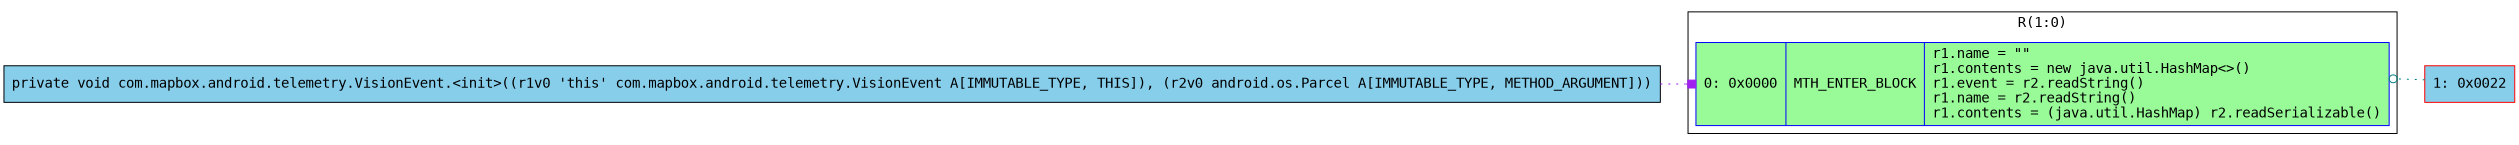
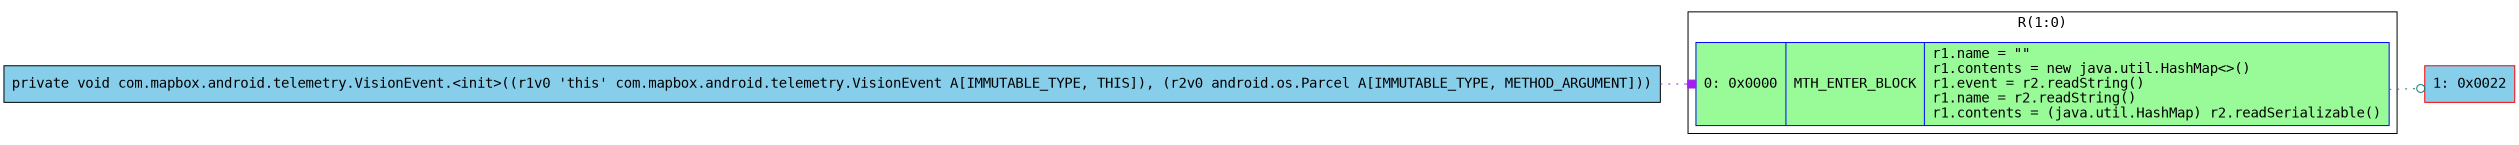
  digraph {
    rankdir=LR
    fontname="DejaVu Sans Mono"
    node [shape=record style=filled fillcolor=skyblue fontname="DejaVu Sans Mono"]
    edge [style=dotted fontname="DejaVu Sans Mono"]
    n1 [color=blue label="{0\:\ 0x0000|MTH_ENTER_BLOCK\l|r1.name = \"\"\lr1.contents = new java.util.HashMap\<\>()\lr1.event = r2.readString()\lr1.name = r2.readString()\lr1.contents = (java.util.HashMap) r2.readSerializable()\l}" fillcolor=palegreen]
    n2 [color=red label="{1\:\ 0x0022}"]
    n3 [label="{private void com.mapbox.android.telemetry.VisionEvent.\<init\>((r1v0 'this' com.mapbox.android.telemetry.VisionEvent A[IMMUTABLE_TYPE, THIS]), (r2v0 android.os.Parcel A[IMMUTABLE_TYPE, METHOD_ARGUMENT])) }"]
    subgraph cluster_1 {
      label="R(1:0)"
      n1
    }
-   n2 -> n1 [color=teal arrowhead=odot]
+   n1 -> n2 [color=teal arrowhead=odot]
    n3 -> n1 [color=purple arrowhead=box]
  }
